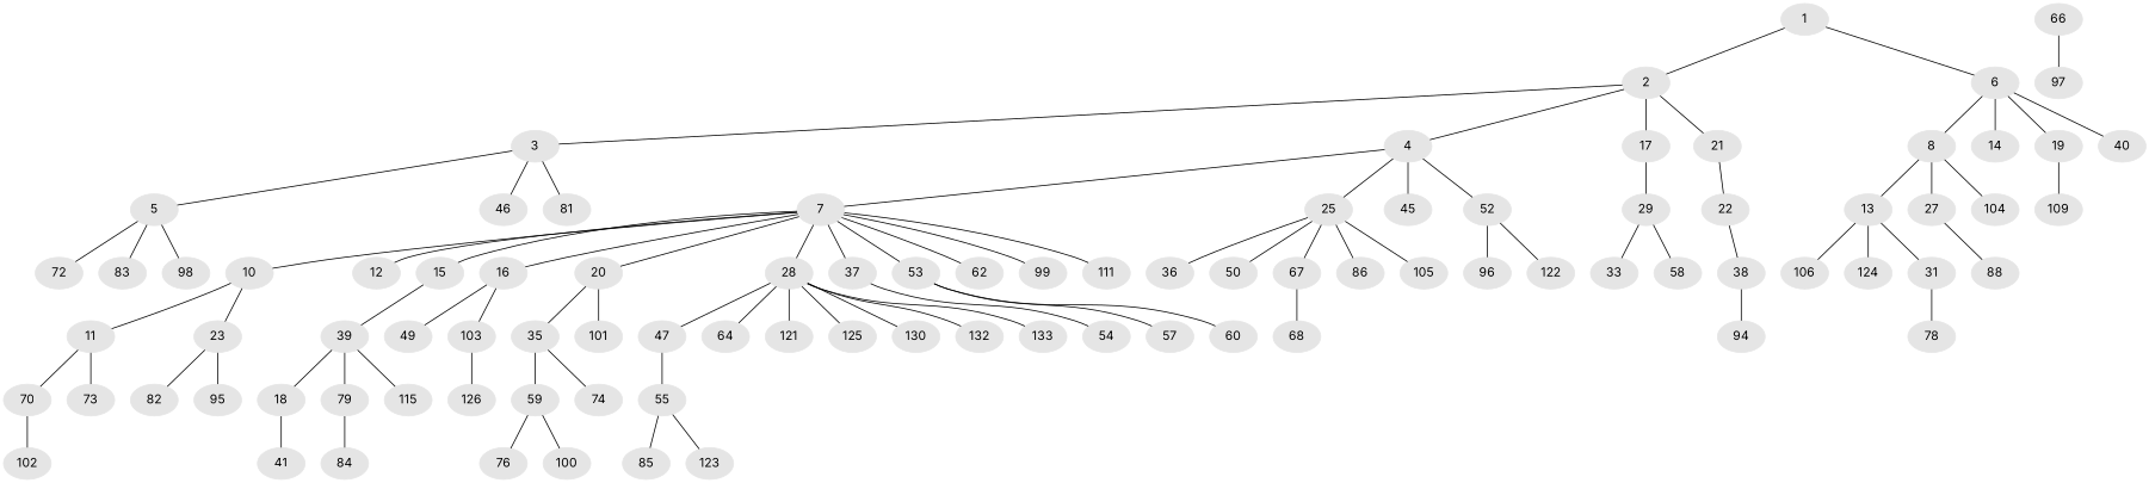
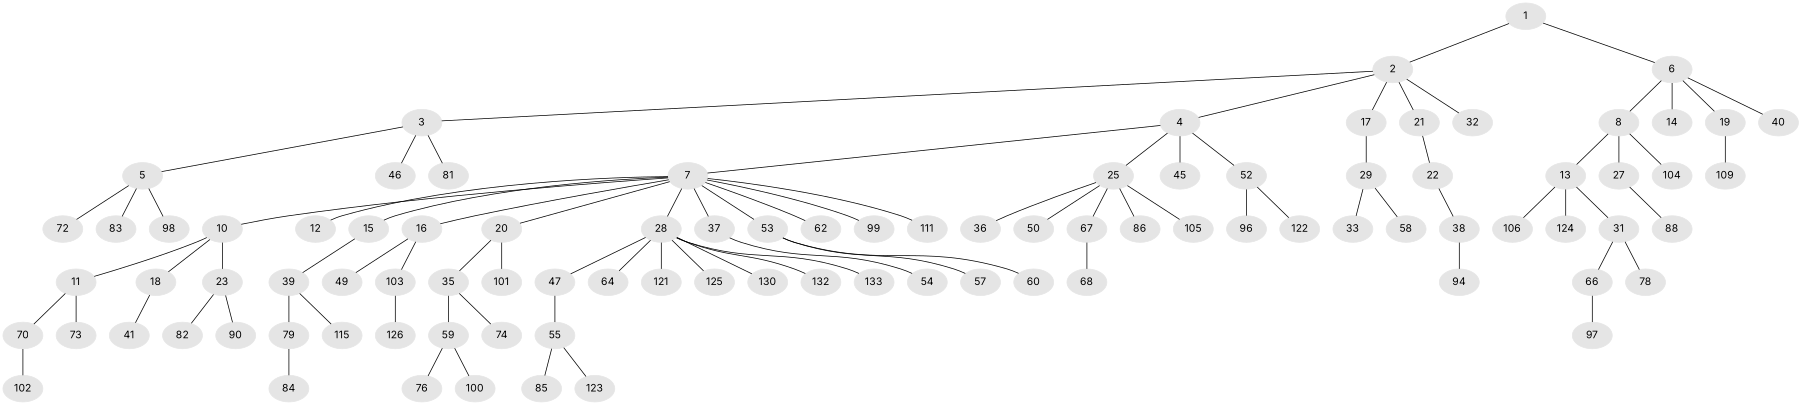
  graph {
    fontname=Inter
    node [color=gray90 fontname=Inter style=filled]
    edge [fontname=Inter]
    1 [super="+129"]
    2 [super="+112"]
    6 [super="+119"]
    3 [super="+61"]
    4 [super="+24"]
    17
    21
+   32
    8 [super="+71"]
    14
    19
    40
    5 [super="+30"]
    46
    81 [super="+91"]
    7 [super="+9"]
    25 [super="+34"]
    45
    52 [super="+69"]
    29 [super="+56"]
    22 [super="+131"]
    72
    83 [super="+128"]
    98
    10
    12 [super="+44"]
    15 [super="+26"]
    16 [super="+48"]
    20 [super="+42"]
    28 [super="+118"]
    37 [super="+110"]
    53
    62
    99
    111
    36
    50
    67 [super="+93"]
    86
    105
    96
    122
    13 [super="+116"]
    27 [super="+77"]
    104
    109 [super="+120"]
    11
    18 [super="+134"]
    23 [super="+43"]
    39 [super="+87"]
    n51 [label=49]
    103 [super="+113"]
    35 [super="+51"]
    101
    47
    64
    121
    125
    130
    132
    133
    54
    57
    60 [super="+95"]
    106
    124
    31 [super="+65"]
    88
    70 [super="+114"]
    73
    41 [super="+49"]
    82
-   90 [label=95]
+   90
    102
    79
    115
    126
    33 [super="+117"]
    58
    59 [super="+63"]
    74
    38
    94 [super="+127"]
    68
    66 [super="+75"]
    78
    55 [super="+80"]
    97
    76 [super="+108"]
    100 [super="+107"]
    84
    85
    123
    1 -- 2
    1 -- 6
    2 -- 3
    2 -- 4
    2 -- 17
    2 -- 21
+   2 -- 32
    6 -- 8
    6 -- 14
    6 -- 19
    6 -- 40
    3 -- 5
    3 -- 46
    3 -- 81
    4 -- 7
    4 -- 25
    4 -- 45
    4 -- 52
    17 -- 29
    21 -- 22
    8 -- 13
    8 -- 27
    8 -- 104
    19 -- 109
    5 -- 72
    5 -- 83
    5 -- 98
    7 -- 10
    7 -- 12
    7 -- 15
    7 -- 16
    7 -- 20
    7 -- 28
    7 -- 37
    7 -- 53
    7 -- 62
    7 -- 99
    7 -- 111
    25 -- 36
    25 -- 50
    25 -- 67
    25 -- 86
    25 -- 105
    52 -- 96
    52 -- 122
    29 -- 33
    29 -- 58
    22 -- 38
    10 -- 11
-   39 -- 18
+   10 -- 18
    10 -- 23
    15 -- 39
    16 -- n51
    16 -- 103
    20 -- 35
    20 -- 101
    28 -- 47
    28 -- 64
    28 -- 121
    28 -- 125
    28 -- 130
    28 -- 132
    28 -- 133
    37 -- 54
    53 -- 57
    53 -- 60
    67 -- 68
    13 -- 106
    13 -- 124
    13 -- 31
    27 -- 88
    11 -- 70
    11 -- 73
    18 -- 41
    23 -- 82
    23 -- 90
    39 -- 79
    39 -- 115
    103 -- 126
    35 -- 59
    35 -- 74
    47 -- 55
+   31 -- 66
    31 -- 78
    70 -- 102
    79 -- 84
    59 -- 76
    59 -- 100
    38 -- 94
    66 -- 97
    55 -- 85
    55 -- 123
  }
